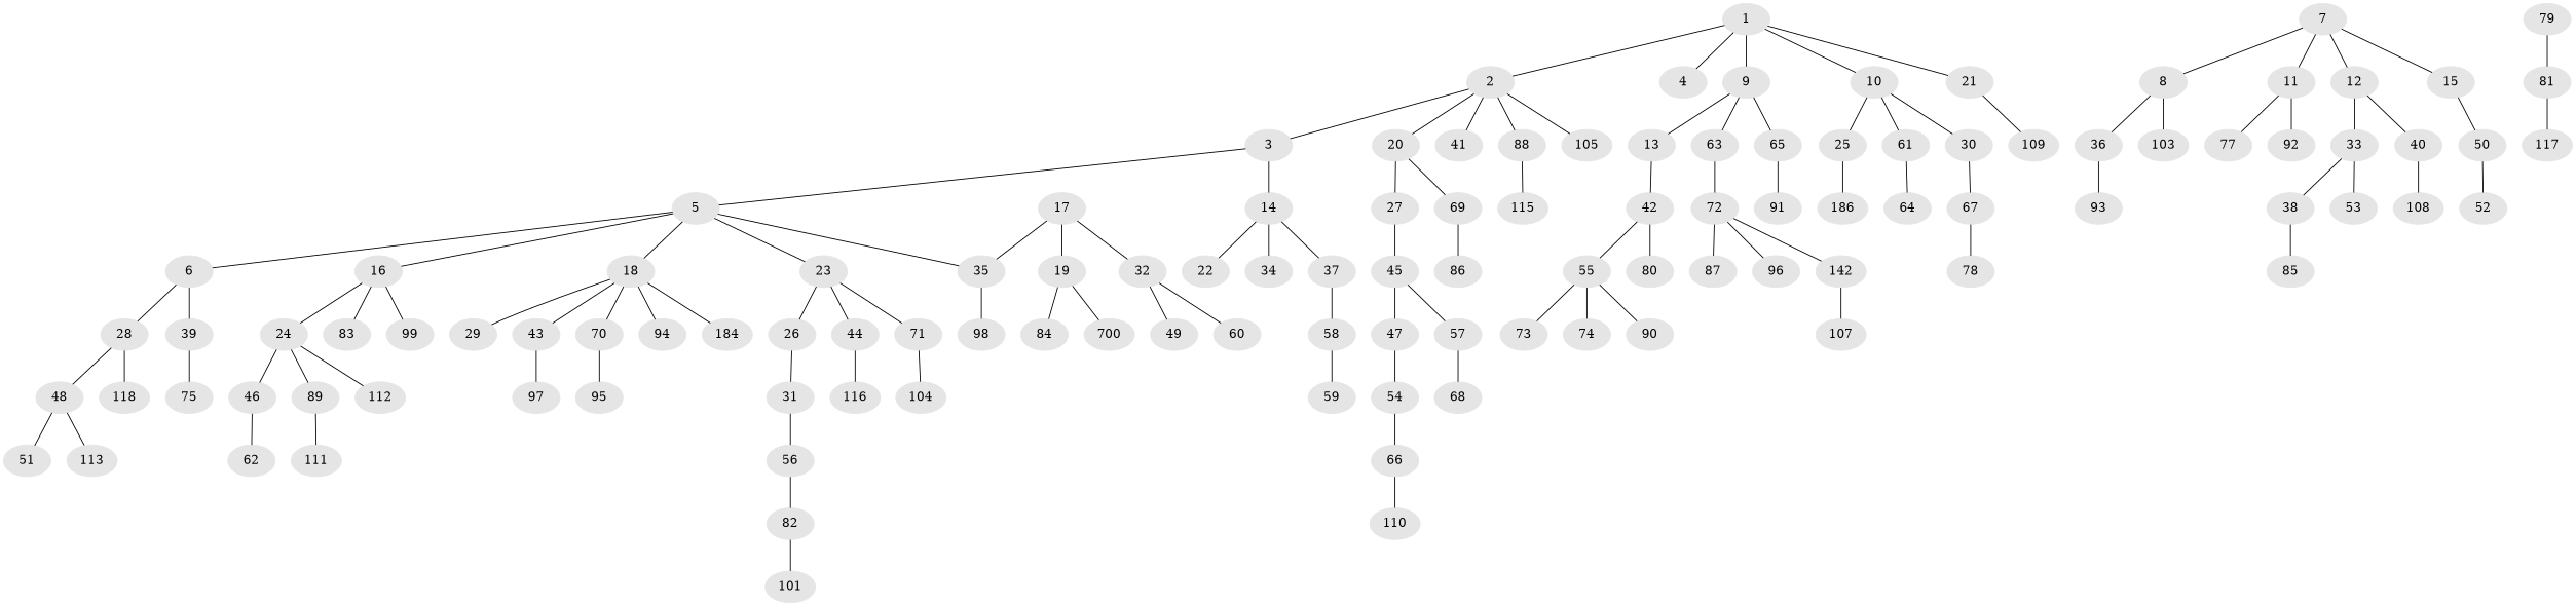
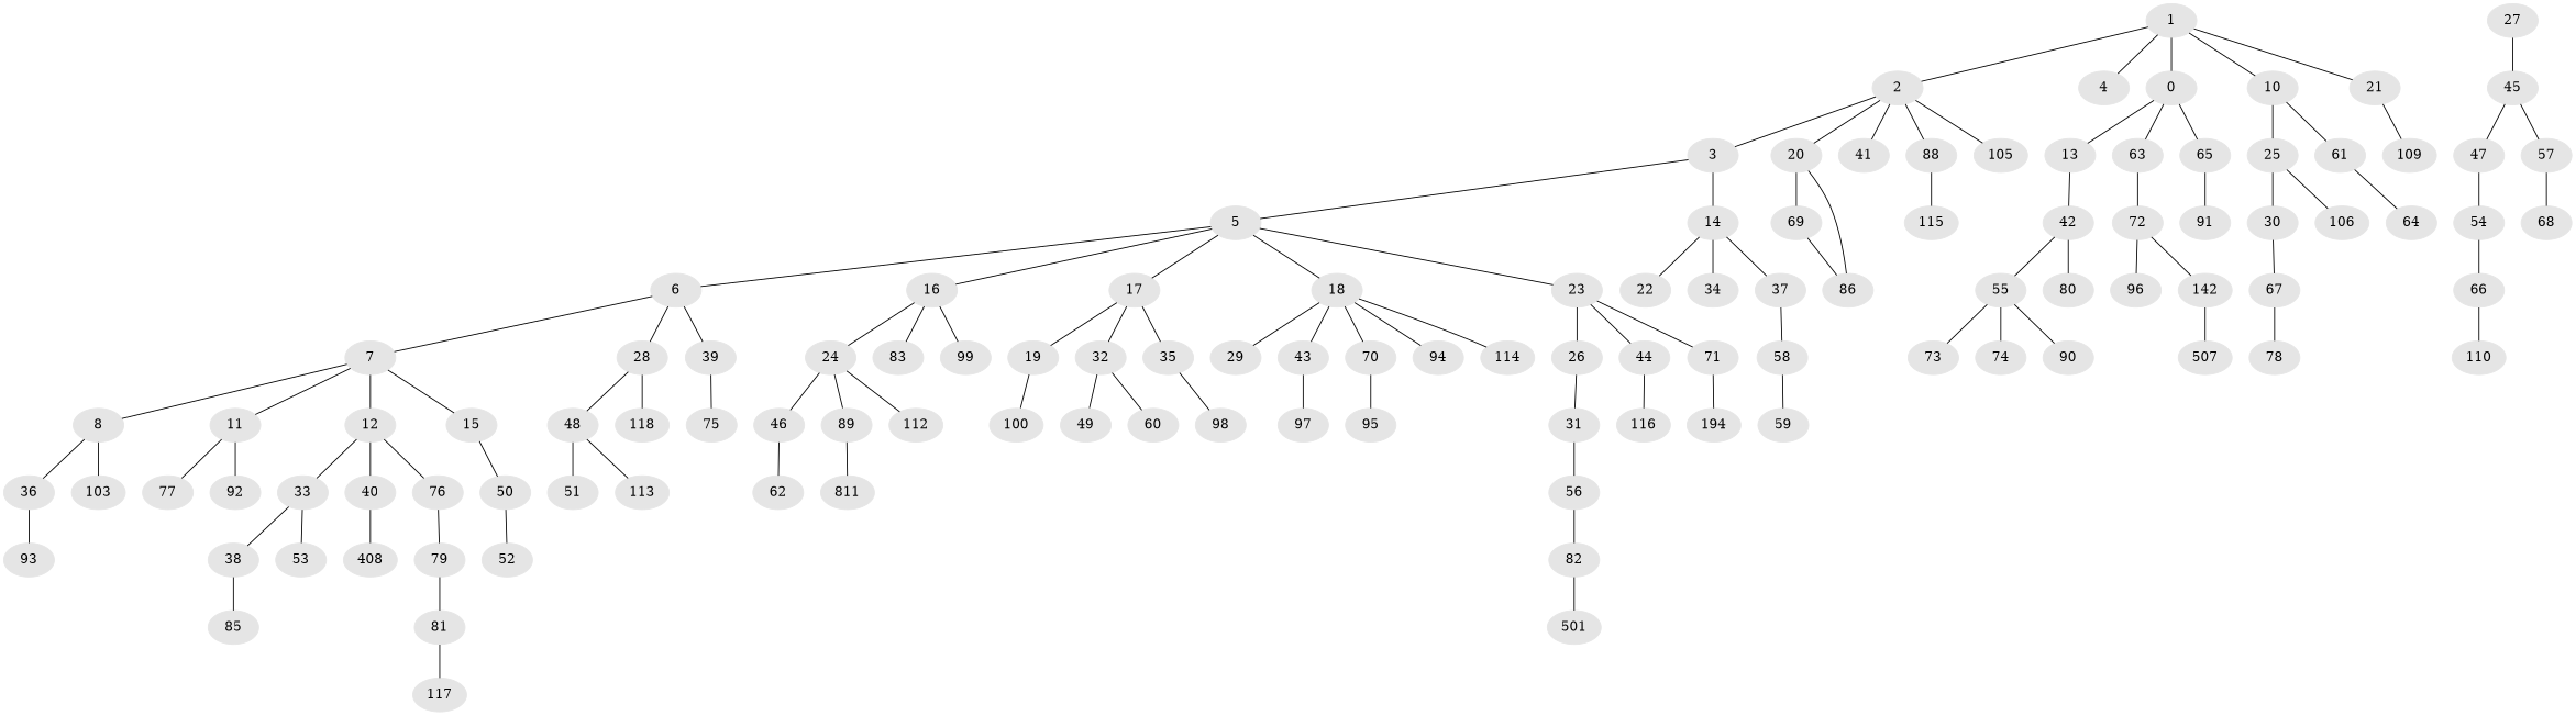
  graph {
    node [color=gray90 style=filled]
    1
    2
    4
-   9
+   9 [label=0]
    10
    21
    3
    20
    41
    88
    105
    13
    63
    65
    25
    61
    109
    5
    14
    27
    69
    115
    6
    16
    17
    18
    23
    22
    34
    37
    7
    28
    39
    24
    83
    99
    19
    32
    35
    29
    43
    70
    94
-   114 [label=184]
+   114
    26
    44
    71
    8
    11
    12
    15
    48
    118
    75
    36
    103
    77
    92
    33
    40
+   76
    50
    93
    42
    72
    91
    30
-   106 [label=186]
+   106
    64
    38
    53
-   108
+   108 [label=408]
    79
    55
    80
    58
    52
    46
    89
    112
-   84
-   100 [label=700]
+   100
    49
    60
    98
    97
    95
    45
    86
    31
    116
-   104
+   104 [label=194]
    62
-   111
+   111 [label=811]
    67
    56
    47
    57
    51
    113
    78
    82
    85
    59
    73
    74
    90
    54
    68
    66
    110
-   101
-   87
+   101 [label=501]
    96
    n115 [label=142]
-   107
+   107 [label=507]
    81
    117
    1 -- 2
    1 -- 4
    1 -- 9
    1 -- 10
    1 -- 21
    2 -- 3
    2 -- 20
    2 -- 41
    2 -- 88
    2 -- 105
    9 -- 13
    9 -- 63
    9 -- 65
    10 -- 25
    10 -- 61
    21 -- 109
    3 -- 5
    3 -- 14
-   20 -- 27
+   20 -- 86
    20 -- 69
    88 -- 115
    13 -- 42
    63 -- 72
    65 -- 91
-   10 -- 30
+   25 -- 30
    25 -- 106
    61 -- 64
    5 -- 6
    5 -- 16
-   5 -- 35
+   5 -- 17
    5 -- 18
    5 -- 23
    14 -- 22
    14 -- 34
    14 -- 37
    27 -- 45
    69 -- 86
+   6 -- 7
    6 -- 28
    6 -- 39
    16 -- 24
    16 -- 83
    16 -- 99
    17 -- 19
    17 -- 32
    17 -- 35
    18 -- 29
    18 -- 43
    18 -- 70
    18 -- 94
    18 -- 114
    23 -- 26
    23 -- 44
    23 -- 71
    37 -- 58
    7 -- 8
    7 -- 11
    7 -- 12
    7 -- 15
    28 -- 48
    28 -- 118
    39 -- 75
    24 -- 46
    24 -- 89
    24 -- 112
-   19 -- 84
    19 -- 100
    32 -- 49
    32 -- 60
    35 -- 98
    43 -- 97
    70 -- 95
    26 -- 31
    44 -- 116
    71 -- 104
    8 -- 36
    8 -- 103
    11 -- 77
    11 -- 92
    12 -- 33
    12 -- 40
+   12 -- 76
    15 -- 50
    48 -- 51
    48 -- 113
    36 -- 93
    33 -- 38
    33 -- 53
    40 -- 108
+   76 -- 79
    50 -- 52
    42 -- 55
    42 -- 80
-   72 -- 87
    72 -- 96
    72 -- n115
    30 -- 67
    38 -- 85
    79 -- 81
    55 -- 73
    55 -- 74
    55 -- 90
    58 -- 59
    46 -- 62
    89 -- 111
    45 -- 47
    45 -- 57
    31 -- 56
    67 -- 78
    56 -- 82
    47 -- 54
    57 -- 68
    82 -- 101
    54 -- 66
    66 -- 110
    n115 -- 107
    81 -- 117
  }
